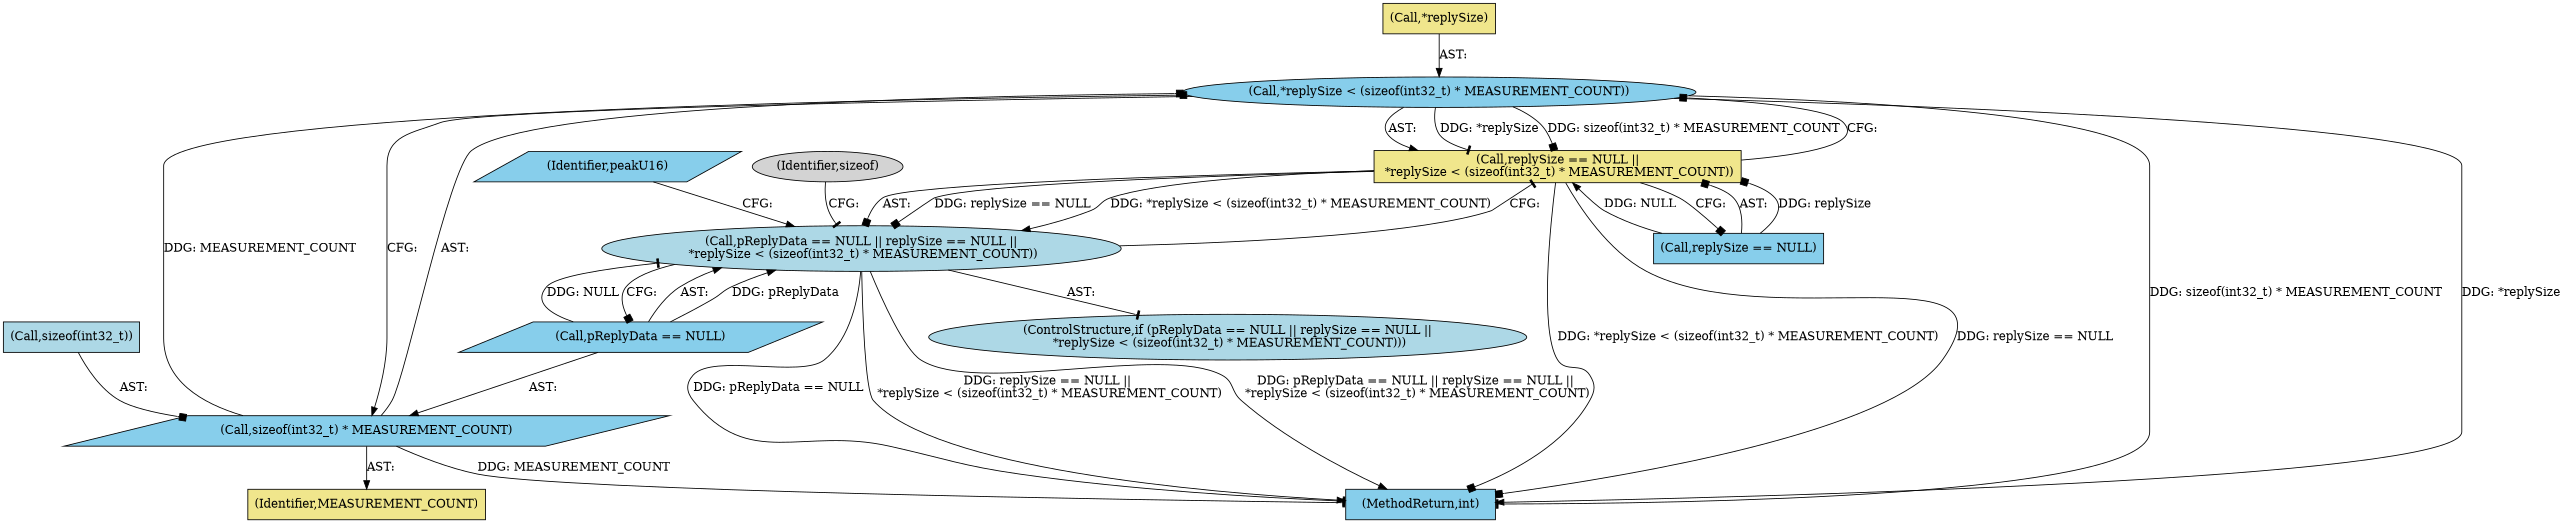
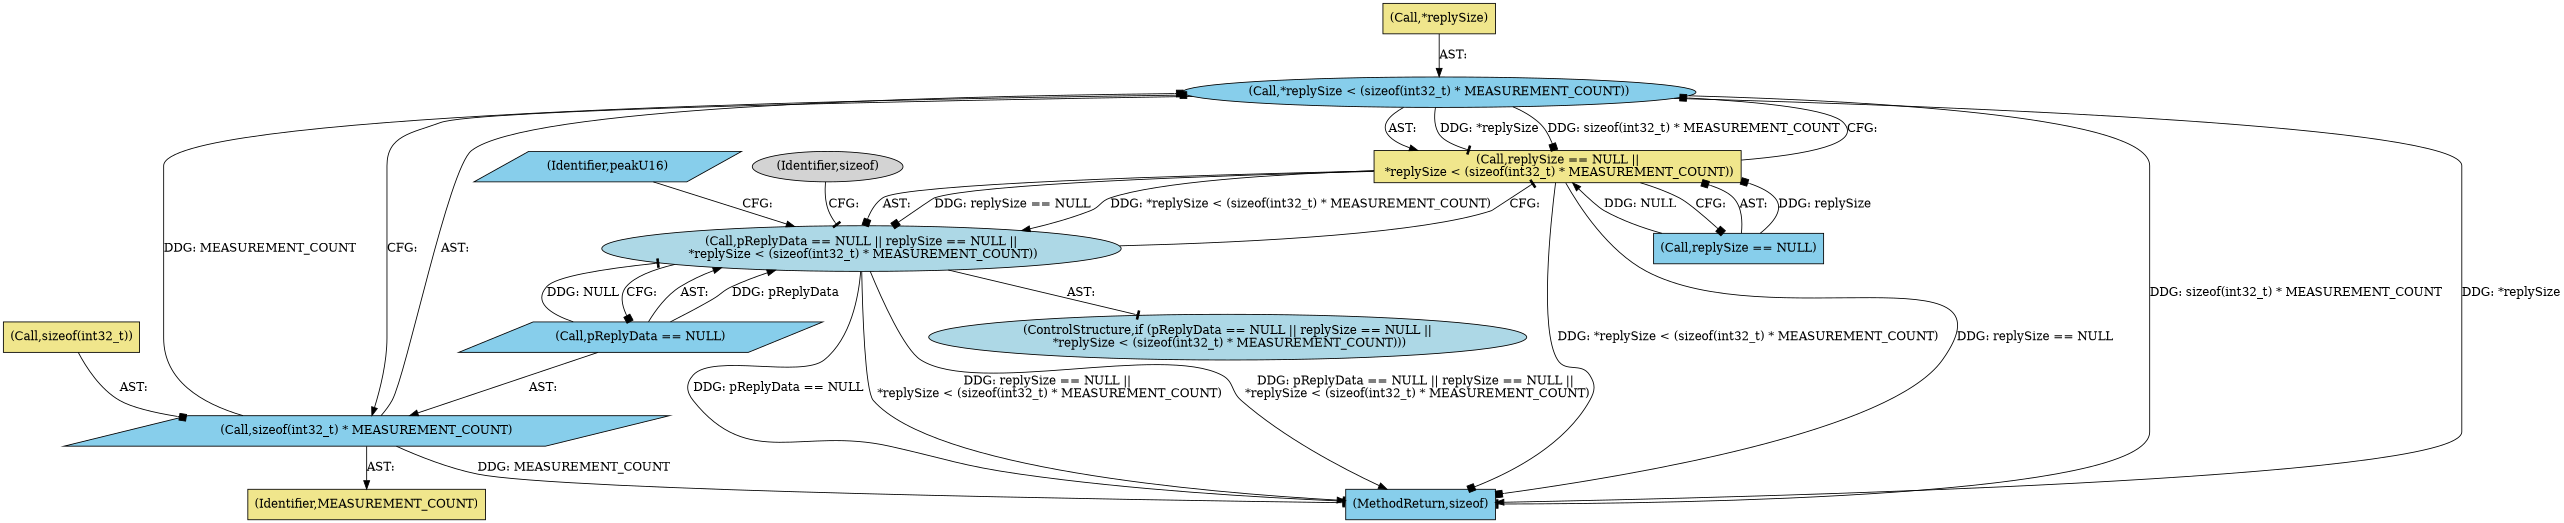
  digraph {
    node [fillcolor=skyblue shape=box style=filled]
    edge [arrowhead=normal]
    n1 [label="(Call,*replySize < (sizeof(int32_t) * MEASUREMENT_COUNT))" shape=ellipse]
    n2 [label="(Call,sizeof(int32_t) * MEASUREMENT_COUNT)" shape=parallelogram]
    n3 [fillcolor=khaki label="(Call,replySize == NULL ||\n *replySize < (sizeof(int32_t) * MEASUREMENT_COUNT))"]
-   n4 [label="(MethodReturn,int)"]
+   n4 [label="(MethodReturn,sizeof)"]
    n5 [fillcolor=khaki label="(Identifier,MEASUREMENT_COUNT)"]
    n6 [fillcolor=lightblue label="(Call,pReplyData == NULL || replySize == NULL ||\n *replySize < (sizeof(int32_t) * MEASUREMENT_COUNT))" shape=ellipse]
    n7 [label="(Call,replySize == NULL)"]
    n8 [fillcolor=lightblue label="(ControlStructure,if (pReplyData == NULL || replySize == NULL ||\n *replySize < (sizeof(int32_t) * MEASUREMENT_COUNT)))" shape=ellipse]
    n9 [label="(Call,pReplyData == NULL)" shape=parallelogram]
    n10 [fillcolor=khaki label="(Call,*replySize)"]
-   n11 [fillcolor=lightblue label="(Call,sizeof(int32_t))"]
+   n11 [fillcolor=khaki label="(Call,sizeof(int32_t))"]
    n12 [fillcolor=lightgrey label="(Identifier,sizeof)" shape=ellipse]
    n13 [label="(Identifier,peakU16)" shape=parallelogram]
    n1 -> n2 [label="CFG: "]
    n1 -> n3 [label="AST: "]
    n1 -> n3 [arrowhead=tee label="DDG: *replySize"]
    n1 -> n3 [arrowhead=box label="DDG: sizeof(int32_t) * MEASUREMENT_COUNT"]
    n1 -> n4 [arrowhead=tee label="DDG: sizeof(int32_t) * MEASUREMENT_COUNT"]
    n1 -> n4 [label="DDG: *replySize"]
    n2 -> n1 [arrowhead=box label="AST: "]
    n2 -> n1 [arrowhead=box label="DDG: MEASUREMENT_COUNT"]
    n2 -> n4 [arrowhead=tee label="DDG: MEASUREMENT_COUNT"]
    n2 -> n5 [label="AST: "]
    n3 -> n1 [arrowhead=box label="CFG: "]
    n3 -> n4 [arrowhead=box label="DDG: replySize == NULL"]
    n3 -> n4 [arrowhead=box label="DDG: *replySize < (sizeof(int32_t) * MEASUREMENT_COUNT)"]
    n3 -> n6 [arrowhead=box label="AST: "]
    n3 -> n6 [arrowhead=box label="DDG: replySize == NULL"]
    n3 -> n6 [label="DDG: *replySize < (sizeof(int32_t) * MEASUREMENT_COUNT)"]
    n3 -> n7 [arrowhead=box label="CFG: "]
    n6 -> n3 [arrowhead=tee label="CFG: "]
    n6 -> n4 [label="DDG: replySize == NULL ||\n *replySize < (sizeof(int32_t) * MEASUREMENT_COUNT)"]
    n6 -> n4 [label="DDG: pReplyData == NULL || replySize == NULL ||\n *replySize < (sizeof(int32_t) * MEASUREMENT_COUNT)"]
    n6 -> n4 [arrowhead=tee label="DDG: pReplyData == NULL"]
    n6 -> n8 [arrowhead=tee label="AST: "]
    n6 -> n9 [arrowhead=box label="CFG: "]
    n7 -> n3 [arrowhead=box label="AST: "]
    n7 -> n3 [arrowhead=box label="DDG: replySize"]
    n7 -> n3 [label="DDG: NULL"]
    n9 -> n2 [label="AST: "]
    n9 -> n6 [label="AST: "]
    n9 -> n6 [label="DDG: pReplyData"]
    n9 -> n6 [arrowhead=tee label="DDG: NULL"]
    n10 -> n1 [label="AST: "]
    n11 -> n2 [arrowhead=box label="AST: "]
    n12 -> n6 [arrowhead=tee label="CFG: "]
    n13 -> n6 [label="CFG: "]
  }
